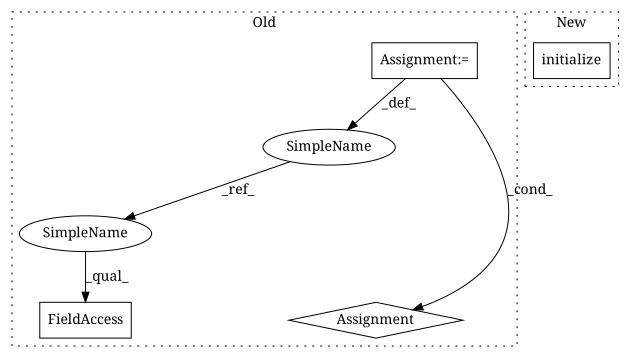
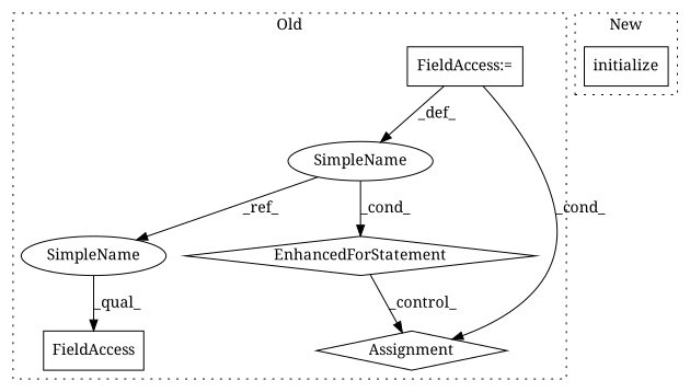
  digraph {
    fontname="Noto Serif"
    node [a=42 fontname="Noto Serif" l="53,2" s="3558,3641" shape=box]
    edge [fontname="Noto Serif"]
-   n2 [a=7 label="Assignment:="]
+   n1 [a=70 label=EnhancedForStatement shape=diamond]
+   n2 [a=7 label="FieldAccess:="]
    n3 [a=22 l=13 label=FieldAccess s=3659]
    n4 [l=4 label=SimpleName s=3615 shape=ellipse]
    n5 [a=25 l="4,2" label=Assignment s="3651,3677" shape=diamond]
    n6 [l=4 label=SimpleName s=3659 shape=ellipse]
    n7 [a=32 l=12 label=initialize s=3348]
    subgraph cluster_1 {
      label=Old
      style=dotted
+     n1
      n2
      n3
      n4
      n5
      n6
    }
    subgraph cluster_2 {
      label=New
      style=dotted
      n7
    }
+   n1 -> n5 [label=_control_]
    n2 -> n4 [label=_def_]
    n2 -> n5 [label=_cond_]
+   n4 -> n1 [label=_cond_]
    n4 -> n6 [label=_ref_]
    n6 -> n3 [label=_qual_]
  }
